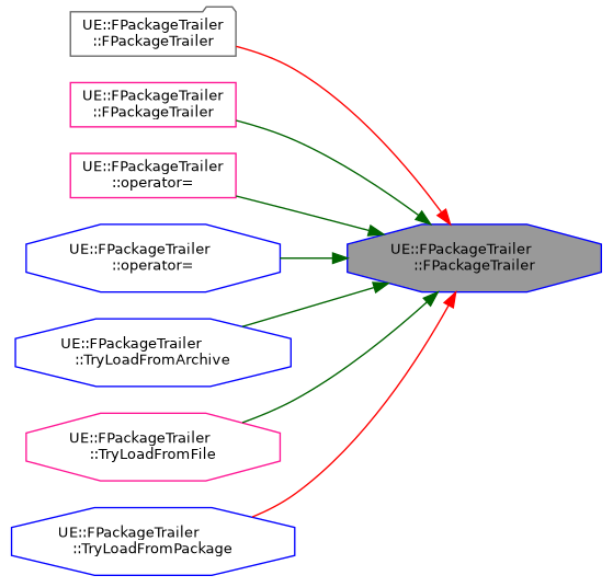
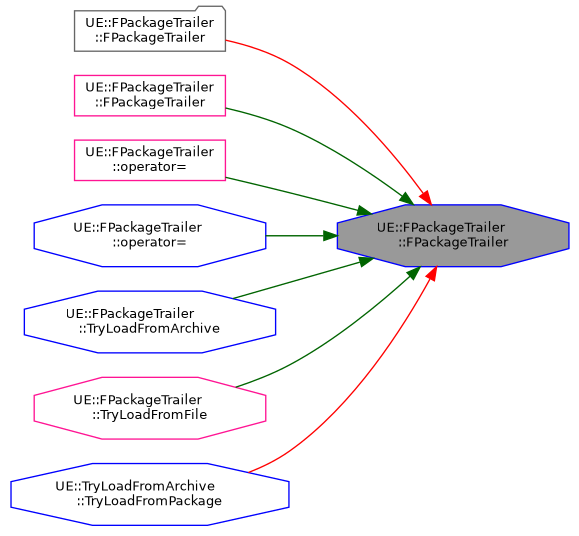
  digraph {
    rankdir=RL
    node [color=blue fillcolor=white fontname=Helvetica fontsize=10 shape=octagon style=filled]
    edge [color=darkgreen dir=back fontname=Helvetica fontsize=10 labelfontname=Helvetica labelfontsize=10 style=solid]
    n1 [fillcolor=grey60 fontcolor=black height=0.2 label="UE::FPackageTrailer\l::FPackageTrailer" width=0.4]
    n2 [color=gray40 height=0.2 label="UE::FPackageTrailer\l::FPackageTrailer" shape=folder width=0.4]
    n3 [color=deeppink height=0.2 label="UE::FPackageTrailer\l::FPackageTrailer" shape=box width=0.4]
    n4 [color=deeppink height=0.2 label="UE::FPackageTrailer\l::operator=" shape=box width=0.4]
    n5 [height=0.2 label="UE::FPackageTrailer\l::operator=" width=0.4]
    n6 [height=0.2 label="UE::FPackageTrailer\l::TryLoadFromArchive" width=0.4]
    n7 [color=deeppink height=0.2 label="UE::FPackageTrailer\l::TryLoadFromFile" width=0.4]
-   n8 [height=0.2 label="UE::FPackageTrailer\l::TryLoadFromPackage" width=0.4]
+   n8 [height=0.2 label="UE::TryLoadFromArchive\l::TryLoadFromPackage" width=0.4]
    n1 -> n2 [color=red]
    n1 -> n3
    n1 -> n4
    n1 -> n5
    n1 -> n6
    n1 -> n7
    n1 -> n8 [color=red]
  }
